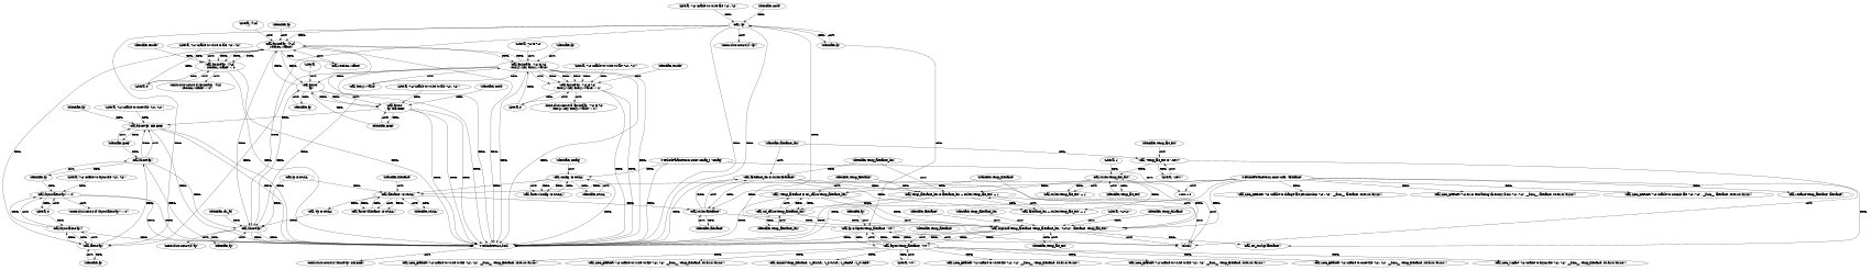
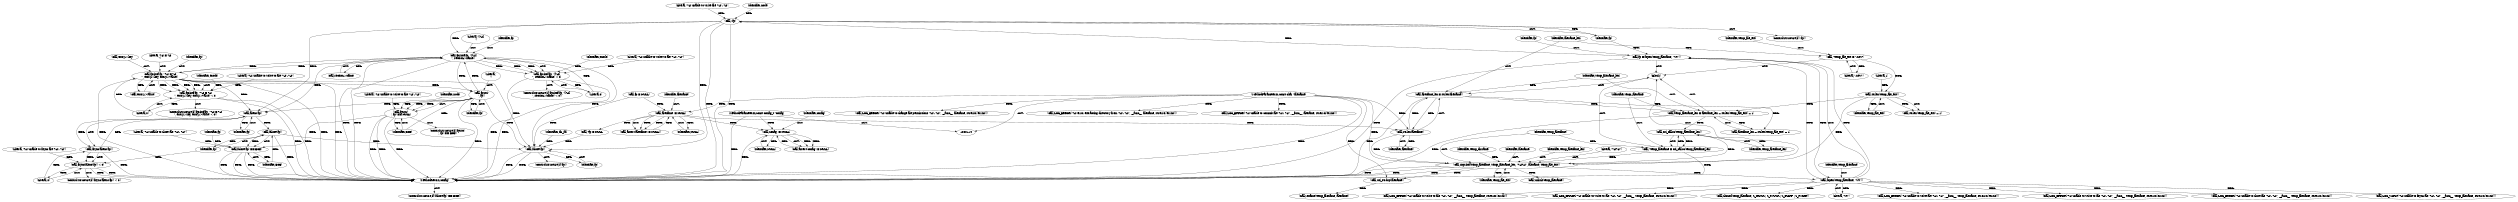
  digraph {
    n1 [label="(Call,fprintf(fp, \"[%s]\n\", section->name))"]
    n2 [label="(Call,fputc('\n', fp))"]
    n3 [label="(Call,fprintf(fp, \"%s = %s\n\", entry->key, entry->value))"]
    n4 [label="(Call,fprintf(fp, \"[%s]\n\", section->name) < 0)"]
    n5 [label="(Call,fileno(fp))"]
    n6 [label="(Call,fclose(fp))"]
    n7 [label="(Call,section->name)"]
-   n8 [label="(MethodReturn,bool)"]
-   n9 [label="(Call,fputc('\n', fp) == EOF)"]
+   n8 [label="(MethodReturn,config)"]
+   n9 [label="(Call,fputc('\n', fp) == NULL)"]
    n10 [label="(Identifier,fp)"]
    n11 [label="(Call,fprintf(fp, \"%s = %s\n\", entry->key, entry->value) < 0)"]
    n12 [label="(Call,entry->value)"]
    n13 [label="(Literal,0)"]
    n14 [label="(ControlStructure,if (fprintf(fp, \"[%s]\n\", section->name) < 0))"]
    n15 [label="(Call,fsync(fileno(fp)))"]
    n16 [label="(Call,fclose(fp))"]
    n17 [label="(Identifier,fp)"]
    n18 [label="(ControlStructure,if (fp))"]
    n19 [label="(Identifier,fp)"]
    n20 [label="(ControlStructure,if (fclose(fp) == EOF))"]
    n21 [label="(Call,fclose(fp) == EOF)"]
+   n22 [label="(ControlStructure,if (fputc('\n', fp) == EOF))"]
    n23 [label="(Identifier,EOF)"]
    n24 [label="(ControlStructure,if (fprintf(fp, \"%s = %s\n\", entry->key, entry->value) < 0))"]
    n25 [label="(Literal,0)"]
    n26 [label="(Call,!fp)"]
    n27 [label="(ControlStructure,if (!fp))"]
    n28 [label="(Identifier,fp)"]
    n29 [label="(Call,fp = fopen(temp_filename, \"wt\"))"]
    n30 [label="(Call,fopen(temp_filename, \"wt\"))"]
    n31 [label="(Block,)"]
    n32 [label="(Literal,\"wt\")"]
    n33 [label="(Call,LOG_ERROR(\"%s unable to write file '%s': %s\", __func__, temp_filename, strerror(errno)))"]
    n34 [label="(Call,LOG_ERROR(\"%s unable to write to file '%s': %s\", __func__, temp_filename, strerror(errno)))"]
    n35 [label="(Call,LOG_ERROR(\"%s unable to close file '%s': %s\", __func__, temp_filename, strerror(errno)))"]
    n36 [label="(Call,LOG_WARN(\"%s unable to fsync file '%s': %s\", __func__, temp_filename, strerror(errno)))"]
    n37 [label="(Call,LOG_ERROR(\"%s unable to write to file '%s': %s\", __func__, temp_filename, strerror(errno)))"]
    n38 [label="(Call,LOG_ERROR(\"%s unable to write to file '%s': %s\", __func__, temp_filename, strerror(errno)))"]
    n39 [label="(Call,chmod(temp_filename, S_IRUSR | S_IWUSR | S_IRGRP | S_IWGRP))"]
    n40 [label="(Call,snprintf(temp_filename, temp_filename_len, \"%s%s\", filename, temp_file_ext))"]
+   n41 [label="(Call,unlink(temp_filename))"]
    n42 [label="(Call,osi_strdup(filename))"]
    n43 [label="(Identifier,temp_file_ext)"]
    n44 [label="(Call,*temp_filename = osi_calloc(temp_filename_len))"]
    n45 [label="(Call,osi_calloc(temp_filename_len))"]
    n46 [label="(Identifier,temp_filename_len)"]
    n47 [label="(Call,temp_filename_len = filename_len + strlen(temp_file_ext) + 1)"]
    n48 [label="(Call,filename_len + strlen(temp_file_ext) + 1)"]
    n49 [label="(Call,filename_len = strlen(filename))"]
    n50 [label="(Call,strlen(filename))"]
    n51 [label="(Identifier,filename)"]
    n52 [label="(Call,filename != NULL)"]
    n53 [label="(Call,*fp = NULL)"]
    n54 [label="(Call,assert(filename != NULL))"]
    n55 [label="(Identifier,NULL)"]
    n56 [label="(Call,fp = NULL)"]
    n57 [label="(MethodParameterIn,const char *filename)"]
    n58 [label="(Call,LOG_ERROR(\"%s unable to change file permissions '%s': %s\", __func__, filename, strerror(errno)))"]
    n59 [label="(Call,LOG_ERROR(\"%s error extracting directory from '%s': %s\", __func__, filename, strerror(errno)))"]
    n60 [label="(Call,LOG_ERROR(\"%s unable to commit file '%s': %s\", __func__, filename, strerror(errno)))"]
    n61 [label="(Call,rename(temp_filename, filename))"]
    1000114
    n63 [label="(Call,config != NULL)"]
    n64 [label="(Call,assert(config != NULL))"]
    n65 [label="(Identifier,NULL)"]
    n66 [label="(MethodParameterIn,const config_t *config)"]
    n67 [label="(Call,strlen(temp_file_ext))"]
    n68 [label="(Call,strlen(temp_file_ext) + 1)"]
    n69 [label="(Identifier,temp_file_ext)"]
    n70 [label="(Call,*temp_file_ext = \".new\")"]
    n71 [label="(Literal,\".new\")"]
    n72 [label="(Identifier,EOF)"]
    n73 [label="(Call,fsync(fileno(fp)) < 0)"]
    n74 [label="(Identifier,fp)"]
    n75 [label="(ControlStructure,if (fsync(fileno(fp)) < 0))"]
    n76 [label="(Literal,0)"]
+   n77 [label="(Call,entry->key)"]
    n78 [label="(Identifier,config)"]
    n79 [label="(Identifier,fp)"]
    n80 [label="(Literal,\"[%s]\n\")"]
    n81 [label="(Literal,\"%s unable to write file '%s': %s\")"]
    n82 [label="(Literal,\"%s unable to write to file '%s': %s\")"]
    n83 [label="(Literal,\"%s unable to write to file '%s': %s\")"]
    n84 [label="(Literal,\"%s = %s\n\")"]
    n85 [label="(Literal,\"%s unable to close file '%s': %s\")"]
    n86 [label="(Identifier,fp)"]
    n87 [label="(Identifier,node)"]
    n88 [label="(Identifier,temp_filename_len)"]
    n89 [label="(Literal,\"%s unable to fsync file '%s': %s\")"]
    n90 [label="(Identifier,fp)"]
    n91 [label="(Identifier,temp_filename)"]
    n92 [label="(Identifier,temp_filename)"]
    n93 [label="(Identifier,temp_file_ext)"]
    n94 [label="(Identifier,temp_filename_len)"]
    n95 [label="(Literal,\"%s%s\")"]
    n96 [label="(Literal,'\n')"]
    n97 [label="(Identifier,enode)"]
    n98 [label="(Identifier,temp_filename)"]
    n99 [label="(Identifier,node)"]
    n100 [label="(Identifier,fp)"]
    n101 [label="(Identifier,temp_dirname)"]
    n102 [label="(Identifier,filename_len)"]
    n103 [label="(Literal,1)"]
    n104 [label="(Identifier,filename)"]
    n105 [label="(Identifier,filename)"]
    n106 [label="(Identifier,dir_fd)"]
    n107 [label="(Identifier,enode)"]
    n108 [label="(Literal,\"%s unable to write to file '%s': %s\")"]
    n1 -> n2 [label="DDG: "]
    n1 -> n3 [label="DDG: "]
    n1 -> n4 [label="AST: "]
    n1 -> n4 [label="DDG: "]
    n1 -> n4 [label="DDG: "]
    n1 -> n4 [label="DDG: "]
    n1 -> n5 [label="DDG: "]
    n1 -> n6 [label="DDG: "]
    n1 -> n7 [label="CFG: "]
    n1 -> n8 [label="DDG: "]
    n1 -> n8 [label="DDG: "]
    n2 -> n1 [label="DDG: "]
+   n2 -> n5 [label="DDG: "]
    n2 -> n6 [label="DDG: "]
    n2 -> n8 [label="DDG: "]
    n2 -> n9 [label="AST: "]
    n2 -> n9 [label="DDG: "]
    n2 -> n9 [label="DDG: "]
    n2 -> n10 [label="CFG: "]
    n3 -> n1 [label="DDG: "]
    n3 -> n2 [label="DDG: "]
    n3 -> n5 [label="DDG: "]
    n3 -> n6 [label="DDG: "]
    n3 -> n8 [label="DDG: "]
    n3 -> n8 [label="DDG: "]
    n3 -> n8 [label="DDG: "]
    n3 -> n11 [label="AST: "]
    n3 -> n11 [label="DDG: "]
    n3 -> n11 [label="DDG: "]
    n3 -> n11 [label="DDG: "]
    n3 -> n11 [label="DDG: "]
    n3 -> n12 [label="CFG: "]
    n4 -> n8 [label="DDG: "]
    n4 -> n8 [label="DDG: "]
    n4 -> n13 [label="CFG: "]
    n4 -> n14 [label="AST: "]
    n5 -> n15 [label="AST: "]
    n5 -> n15 [label="DDG: "]
    n5 -> n16 [label="DDG: "]
    n5 -> n17 [label="CFG: "]
    n6 -> n8 [label="DDG: "]
    n6 -> n8 [label="DDG: "]
    n6 -> n18 [label="AST: "]
    n6 -> n19 [label="CFG: "]
    n7 -> n1 [label="AST: "]
    n8 -> n20 [label="AST: "]
    n9 -> n8 [label="DDG: "]
    n9 -> n8 [label="DDG: "]
    n9 -> n8 [label="DDG: "]
    n9 -> n21 [label="DDG: "]
+   n9 -> n22 [label="AST: "]
    n9 -> n23 [label="CFG: "]
    n10 -> n2 [label="AST: "]
    n11 -> n8 [label="DDG: "]
    n11 -> n8 [label="DDG: "]
    n11 -> n24 [label="AST: "]
    n11 -> n25 [label="CFG: "]
    n12 -> n3 [label="AST: "]
    n13 -> n1 [label="CFG: "]
    n13 -> n4 [label="AST: "]
    n15 -> n5 [label="CFG: "]
    n15 -> n8 [label="DDG: "]
    n15 -> n73 [label="AST: "]
    n15 -> n73 [label="DDG: "]
    n16 -> n6 [label="DDG: "]
    n16 -> n8 [label="DDG: "]
    n16 -> n21 [label="AST: "]
    n16 -> n21 [label="DDG: "]
    n16 -> n74 [label="CFG: "]
    n17 -> n5 [label="AST: "]
    n19 -> n6 [label="AST: "]
    n21 -> n8 [label="DDG: "]
    n21 -> n8 [label="DDG: "]
    n21 -> n8 [label="DDG: "]
    n21 -> n72 [label="CFG: "]
    n23 -> n2 [label="CFG: "]
    n23 -> n9 [label="AST: "]
    n25 -> n3 [label="CFG: "]
    n25 -> n11 [label="AST: "]
    n26 -> n1 [label="DDG: "]
    n26 -> n5 [label="DDG: "]
    n26 -> n6 [label="DDG: "]
    n26 -> n8 [label="DDG: "]
    n26 -> n8 [label="DDG: "]
    n26 -> n27 [label="AST: "]
    n26 -> n28 [label="CFG: "]
    n28 -> n26 [label="AST: "]
    n28 -> n29 [label="CFG: "]
    n29 -> n8 [label="DDG: "]
    n29 -> n26 [label="DDG: "]
    n29 -> n30 [label="CFG: "]
    n29 -> n31 [label="AST: "]
    n30 -> n29 [label="AST: "]
    n30 -> n29 [label="DDG: "]
    n30 -> n29 [label="DDG: "]
    n30 -> n32 [label="CFG: "]
    n30 -> n33 [label="DDG: "]
    n30 -> n34 [label="DDG: "]
    n30 -> n35 [label="DDG: "]
    n30 -> n36 [label="DDG: "]
    n30 -> n37 [label="DDG: "]
    n30 -> n38 [label="DDG: "]
    n30 -> n39 [label="DDG: "]
    n32 -> n30 [label="AST: "]
    n40 -> n8 [label="DDG: "]
    n40 -> n8 [label="DDG: "]
    n40 -> n8 [label="DDG: "]
    n40 -> n30 [label="DDG: "]
    n40 -> n31 [label="AST: "]
+   n40 -> n41 [label="DDG: "]
    n40 -> n42 [label="DDG: "]
    n40 -> n43 [label="CFG: "]
    n43 -> n40 [label="AST: "]
    n44 -> n8 [label="DDG: "]
    n44 -> n31 [label="AST: "]
    n44 -> n40 [label="DDG: "]
    n44 -> n45 [label="CFG: "]
    n45 -> n40 [label="DDG: "]
    n45 -> n44 [label="AST: "]
    n45 -> n44 [label="DDG: "]
    n45 -> n46 [label="CFG: "]
    n46 -> n45 [label="AST: "]
    n47 -> n8 [label="DDG: "]
    n47 -> n31 [label="AST: "]
    n47 -> n45 [label="DDG: "]
    n47 -> n48 [label="CFG: "]
    n48 -> n47 [label="AST: "]
    n49 -> n8 [label="DDG: "]
-   n49 -> n31 [label="AST: "]
+   n31 -> n49 [label="AST: "]
    n49 -> n47 [label="DDG: "]
    n49 -> n48 [label="DDG: "]
    n49 -> n50 [label="CFG: "]
    n50 -> n40 [label="DDG: "]
    n50 -> n49 [label="AST: "]
    n50 -> n49 [label="DDG: "]
    n50 -> n51 [label="CFG: "]
    n51 -> n50 [label="AST: "]
    n52 -> n50 [label="DDG: "]
    n52 -> n53 [label="DDG: "]
    n52 -> n54 [label="AST: "]
    n52 -> n54 [label="DDG: "]
    n52 -> n54 [label="DDG: "]
    n52 -> n55 [label="CFG: "]
    n53 -> n6 [label="DDG: "]
    n54 -> n52 [label="CFG: "]
    n55 -> n52 [label="AST: "]
    n56 -> n6 [label="DDG: "]
    n56 -> n52 [label="DDG: "]
    n57 -> n8 [label="DDG: "]
    n57 -> n40 [label="DDG: "]
    n57 -> n42 [label="DDG: "]
    n57 -> n50 [label="DDG: "]
    n57 -> n52 [label="DDG: "]
    n57 -> n58 [label="DDG: "]
    n57 -> n59 [label="DDG: "]
    n57 -> n60 [label="DDG: "]
-   n57 -> n61 [label="DDG: "]
+   n42 -> n61 [label="DDG: "]
    n57 -> 1000114 [label="AST: "]
    n63 -> n8 [label="DDG: "]
-   n63 -> n52 [label="DDG: "]
+   n52 -> n63 [label="DDG: "]
    n63 -> n64 [label="AST: "]
    n63 -> n64 [label="DDG: "]
    n63 -> n64 [label="DDG: "]
    n63 -> n65 [label="CFG: "]
    n64 -> n63 [label="CFG: "]
    n65 -> n63 [label="AST: "]
    n66 -> n8 [label="DDG: "]
    n66 -> 1000114 [label="AST: "]
    n66 -> n63 [label="DDG: "]
    n67 -> n40 [label="DDG: "]
    n67 -> n47 [label="DDG: "]
-   n67 -> n48 [label="DDG: "]
    n67 -> n68 [label="AST: "]
    n67 -> n68 [label="DDG: "]
    n67 -> n69 [label="CFG: "]
    n69 -> n67 [label="AST: "]
    n70 -> n31 [label="AST: "]
    n70 -> n67 [label="DDG: "]
    n70 -> n71 [label="CFG: "]
    n71 -> n70 [label="AST: "]
    n72 -> n16 [label="CFG: "]
    n72 -> n21 [label="AST: "]
    n73 -> n8 [label="DDG: "]
    n73 -> n8 [label="DDG: "]
    n73 -> n75 [label="AST: "]
    n73 -> n76 [label="CFG: "]
    n74 -> n16 [label="AST: "]
    n74 -> n73 [label="CFG: "]
    n76 -> n15 [label="CFG: "]
    n76 -> n73 [label="AST: "]
+   n77 -> n3 [label="AST: "]
    n78 -> n63 [label="AST: "]
    n79 -> n21 [label="CFG: "]
    n80 -> n1 [label="AST: "]
    n81 -> n26 [label="CFG: "]
    n82 -> n9 [label="CFG: "]
    n83 -> n11 [label="CFG: "]
    n84 -> n3 [label="AST: "]
    n85 -> n21 [label="CFG: "]
    n86 -> n1 [label="AST: "]
    n87 -> n26 [label="CFG: "]
    n88 -> n40 [label="AST: "]
    n89 -> n73 [label="CFG: "]
    n90 -> n29 [label="AST: "]
    n91 -> n40 [label="AST: "]
    n91 -> n44 [label="CFG: "]
    n92 -> n44 [label="AST: "]
    n92 -> n47 [label="CFG: "]
    n93 -> n70 [label="AST: "]
    n94 -> n47 [label="AST: "]
    n94 -> n49 [label="CFG: "]
    n95 -> n40 [label="AST: "]
    n96 -> n2 [label="AST: "]
    n97 -> n4 [label="CFG: "]
    n98 -> n30 [label="AST: "]
    n99 -> n9 [label="CFG: "]
    n100 -> n3 [label="AST: "]
    n101 -> n40 [label="CFG: "]
    n102 -> n49 [label="AST: "]
    n102 -> n70 [label="CFG: "]
    n103 -> n67 [label="CFG: "]
    n104 -> n40 [label="AST: "]
    n105 -> n52 [label="AST: "]
    n106 -> n6 [label="CFG: "]
    n107 -> n11 [label="CFG: "]
    n108 -> n4 [label="CFG: "]
  }
